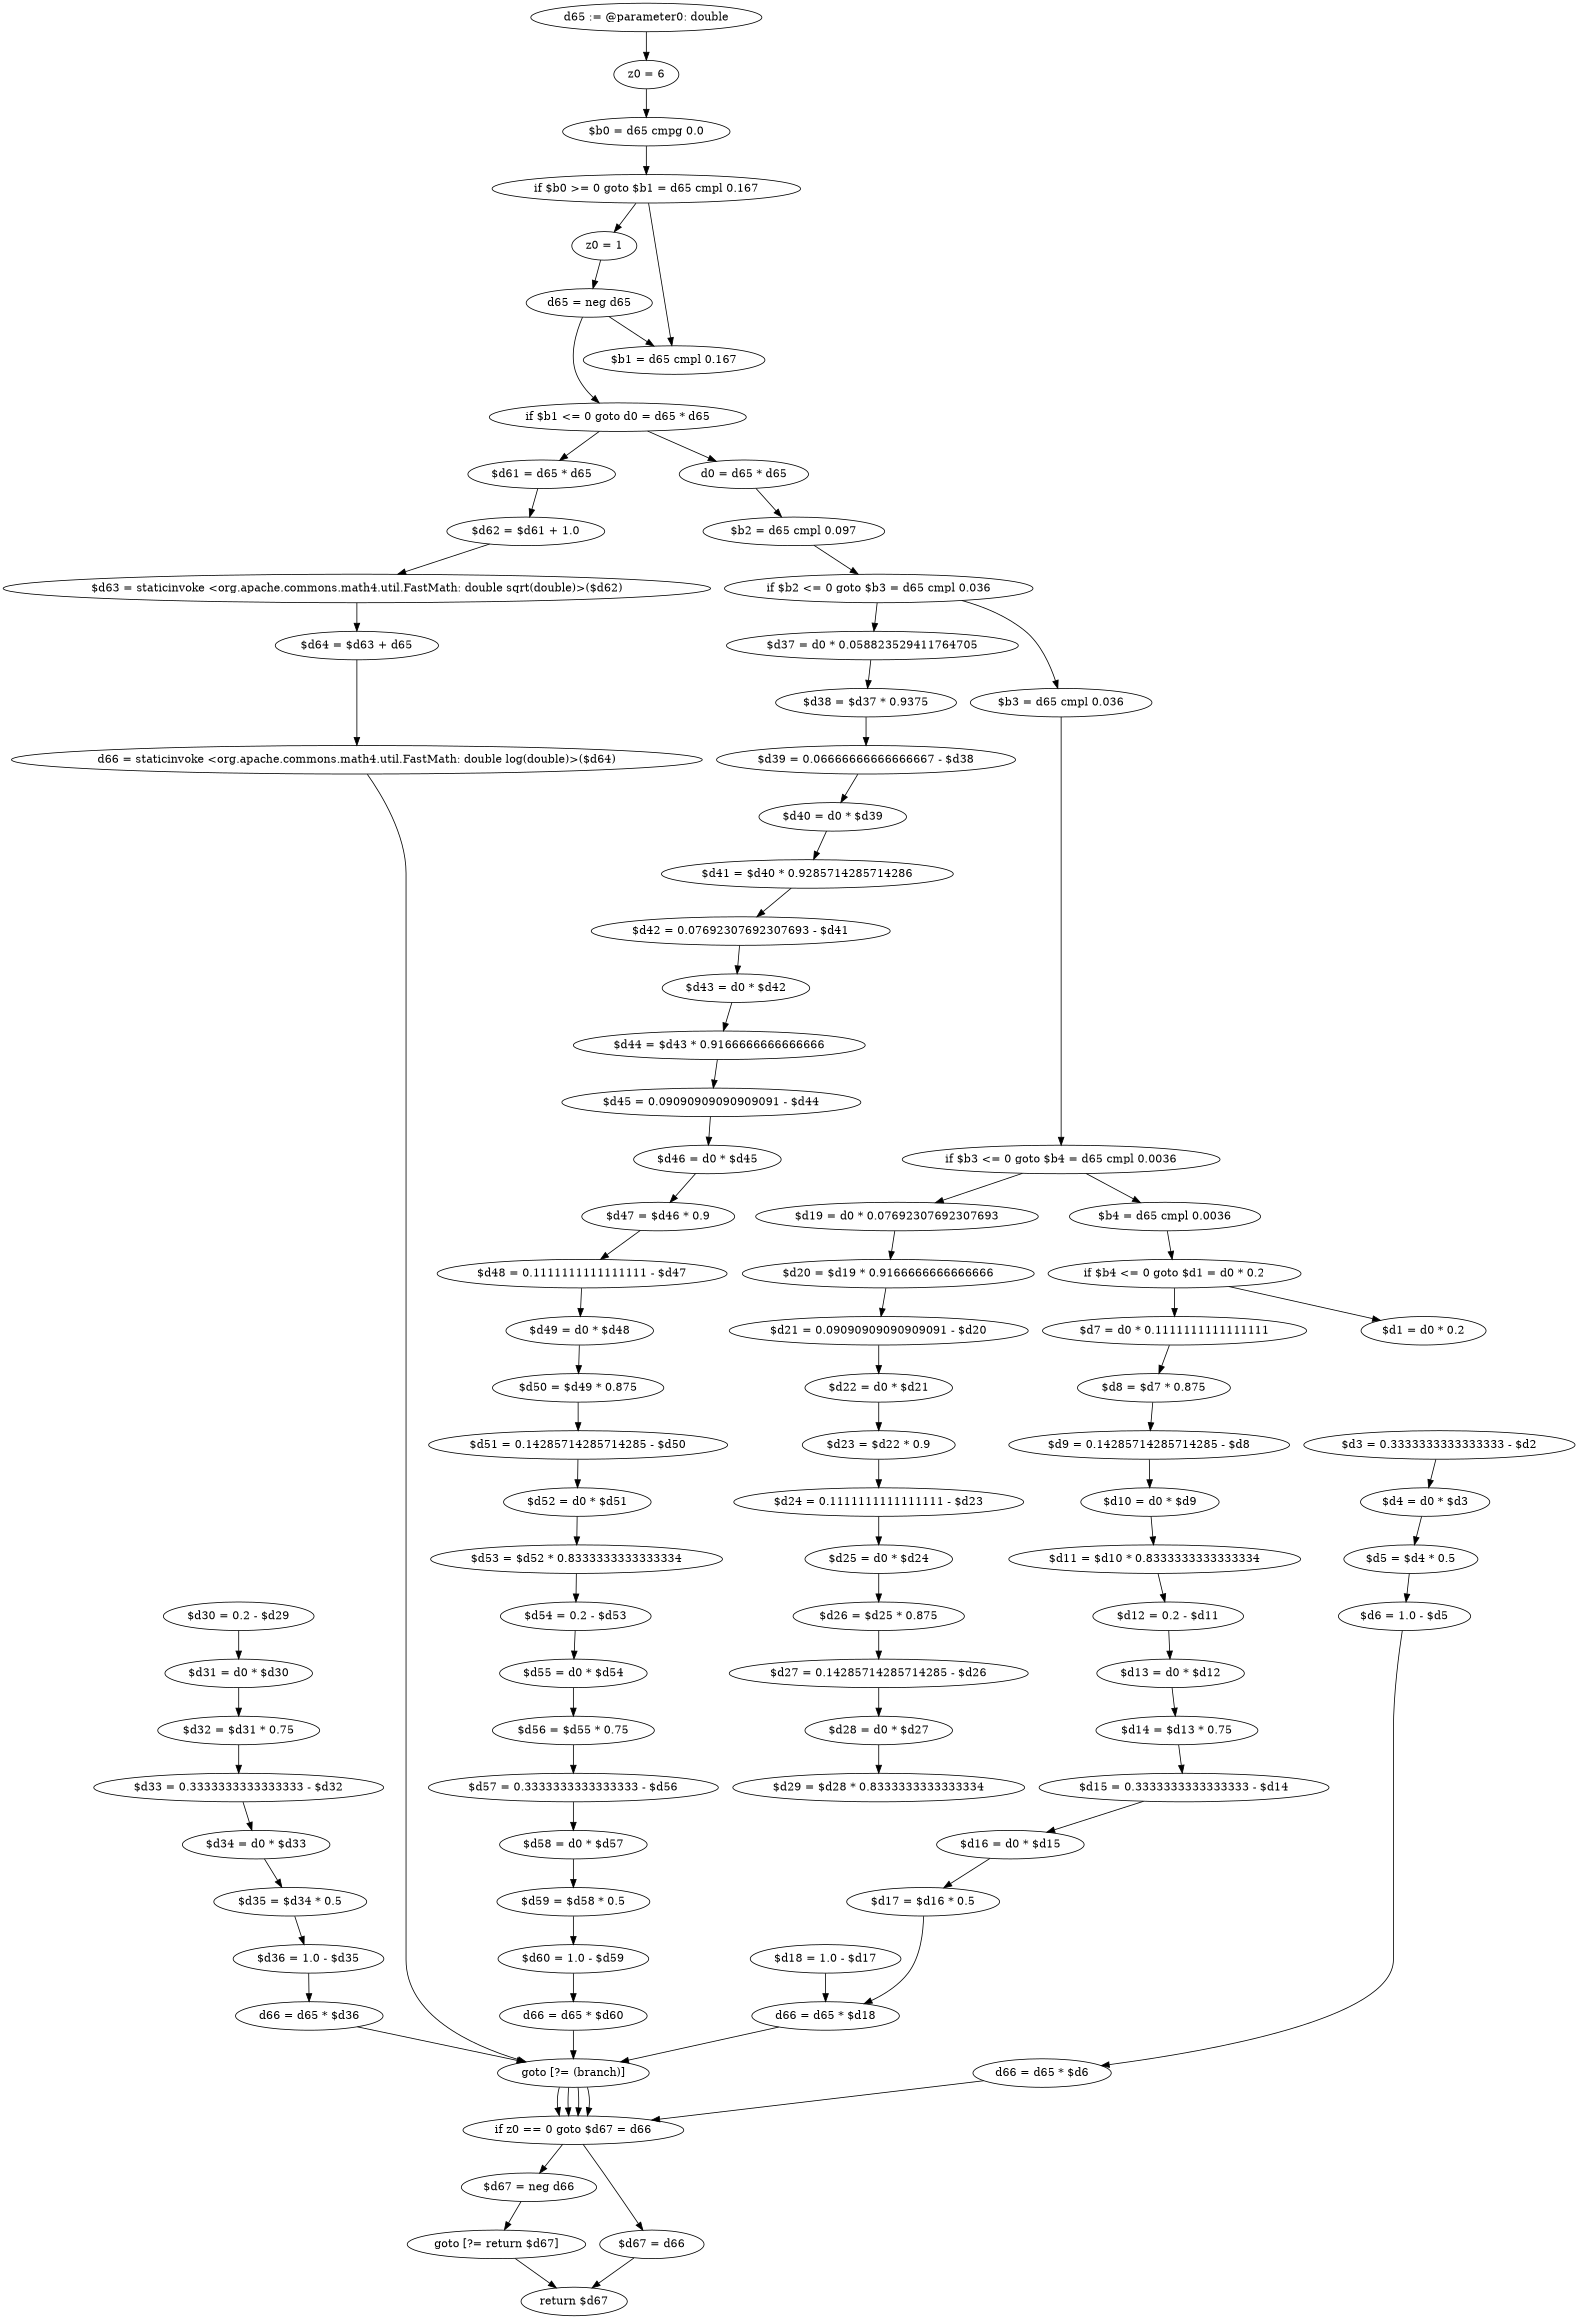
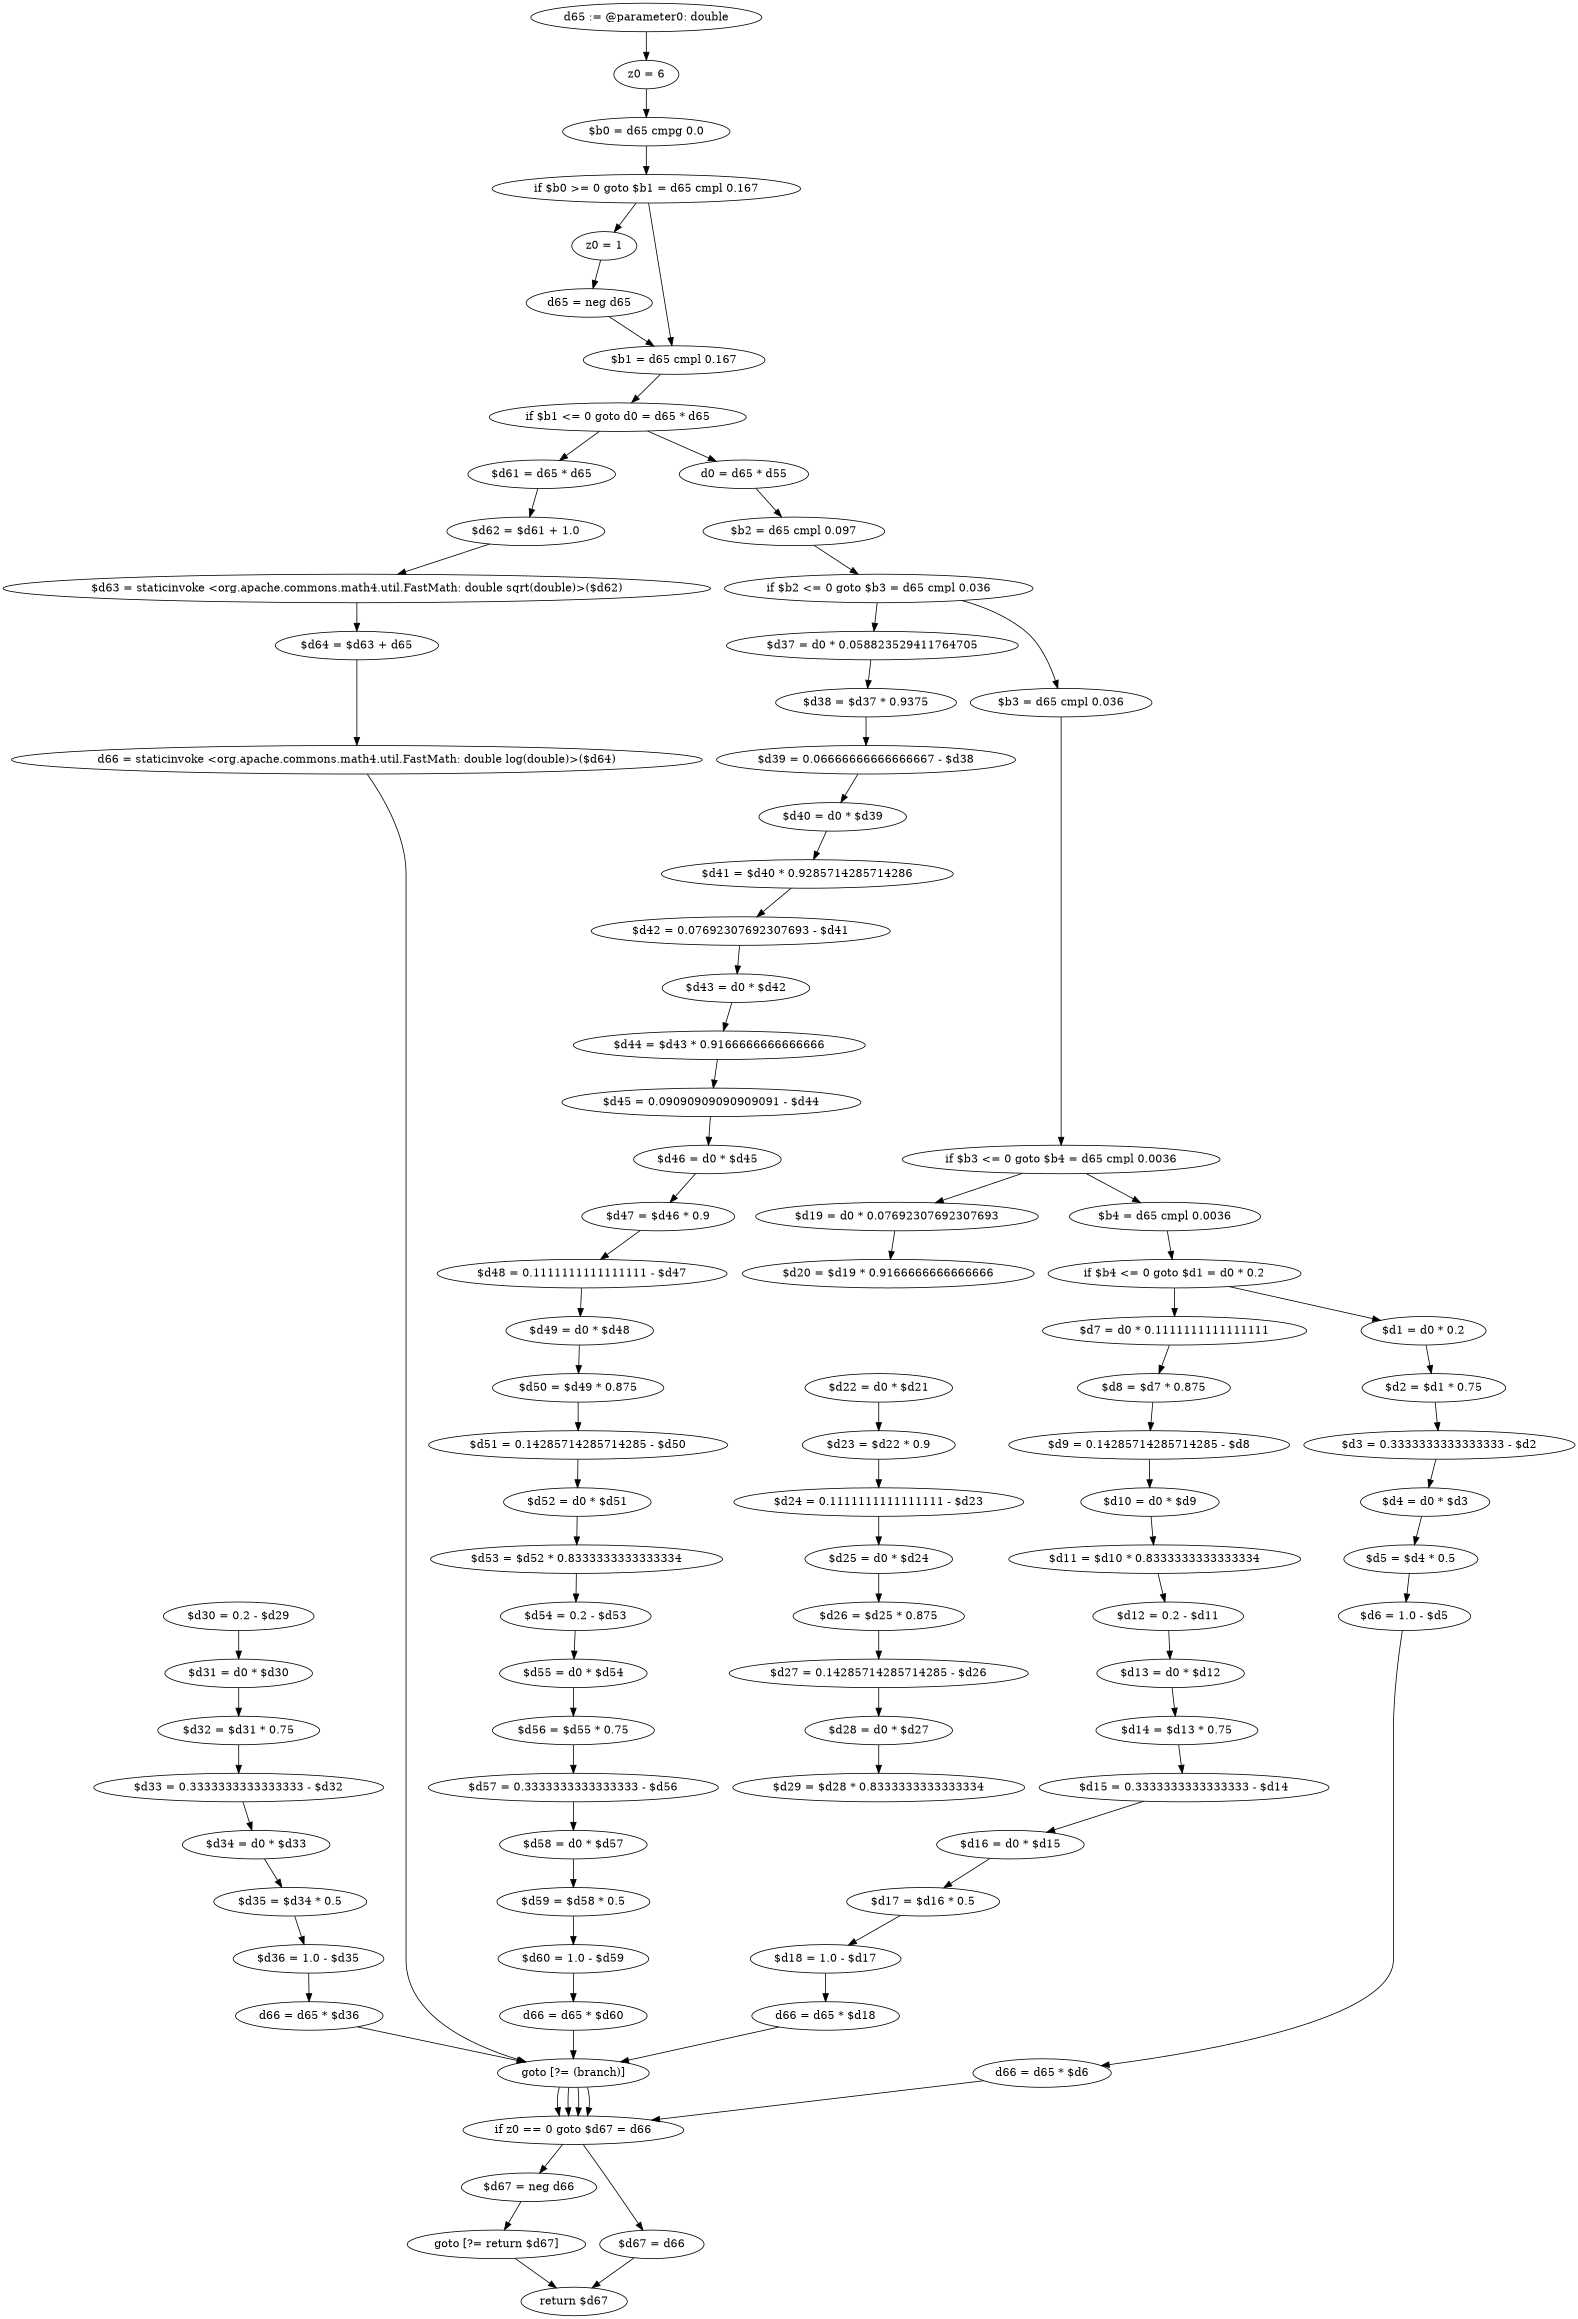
  digraph {
    n1 [label="z0 = 6"]
    "d65 := @parameter0: double"
    "$b0 = d65 cmpg 0.0"
    "if $b0 >= 0 goto $b1 = d65 cmpl 0.167"
    "z0 = 1"
    "$b1 = d65 cmpl 0.167"
    "d65 = neg d65"
    "if $b1 <= 0 goto d0 = d65 * d65"
    "$d61 = d65 * d65"
-   "d0 = d65 * d65"
+   "d0 = d65 * d65" [label="d0 = d65 * d55"]
    "$d62 = $d61 + 1.0"
    "$b2 = d65 cmpl 0.097"
    "$d63 = staticinvoke <org.apache.commons.math4.util.FastMath: double sqrt(double)>($d62)"
    "$d64 = $d63 + d65"
    "d66 = staticinvoke <org.apache.commons.math4.util.FastMath: double log(double)>($d64)"
    "goto [?= (branch)]"
    "if z0 == 0 goto $d67 = d66"
    "$d67 = neg d66"
    "$d67 = d66"
    "if $b2 <= 0 goto $b3 = d65 cmpl 0.036"
    "$d37 = d0 * 0.058823529411764705"
    "$b3 = d65 cmpl 0.036"
    "$d38 = $d37 * 0.9375"
    "if $b3 <= 0 goto $b4 = d65 cmpl 0.0036"
    "$d39 = 0.06666666666666667 - $d38"
    "$d40 = d0 * $d39"
    "$d41 = $d40 * 0.9285714285714286"
    "$d42 = 0.07692307692307693 - $d41"
    "$d43 = d0 * $d42"
    "$d44 = $d43 * 0.9166666666666666"
    "$d45 = 0.09090909090909091 - $d44"
    "$d46 = d0 * $d45"
    "$d47 = $d46 * 0.9"
    "$d48 = 0.1111111111111111 - $d47"
    "$d49 = d0 * $d48"
    "$d50 = $d49 * 0.875"
    "$d51 = 0.14285714285714285 - $d50"
    "$d52 = d0 * $d51"
    "$d53 = $d52 * 0.8333333333333334"
    "$d54 = 0.2 - $d53"
    "$d55 = d0 * $d54"
    "$d56 = $d55 * 0.75"
    "$d57 = 0.3333333333333333 - $d56"
    "$d58 = d0 * $d57"
    "$d59 = $d58 * 0.5"
    "$d60 = 1.0 - $d59"
    "d66 = d65 * $d60"
    "$d19 = d0 * 0.07692307692307693"
    "$b4 = d65 cmpl 0.0036"
    "$d20 = $d19 * 0.9166666666666666"
    "if $b4 <= 0 goto $d1 = d0 * 0.2"
-   "$d21 = 0.09090909090909091 - $d20"
    "$d22 = d0 * $d21"
    "$d23 = $d22 * 0.9"
    "$d24 = 0.1111111111111111 - $d23"
    "$d25 = d0 * $d24"
    "$d26 = $d25 * 0.875"
    "$d27 = 0.14285714285714285 - $d26"
    "$d28 = d0 * $d27"
    "$d29 = $d28 * 0.8333333333333334"
    "$d30 = 0.2 - $d29"
    "$d31 = d0 * $d30"
    "$d32 = $d31 * 0.75"
    "$d33 = 0.3333333333333333 - $d32"
    "$d34 = d0 * $d33"
    "$d35 = $d34 * 0.5"
    "$d36 = 1.0 - $d35"
    "d66 = d65 * $d36"
    "$d7 = d0 * 0.1111111111111111"
    "$d1 = d0 * 0.2"
    "$d8 = $d7 * 0.875"
+   "$d2 = $d1 * 0.75"
    "$d9 = 0.14285714285714285 - $d8"
    "$d10 = d0 * $d9"
    "$d11 = $d10 * 0.8333333333333334"
    "$d12 = 0.2 - $d11"
    "$d13 = d0 * $d12"
    "$d14 = $d13 * 0.75"
    "$d15 = 0.3333333333333333 - $d14"
    "$d16 = d0 * $d15"
    "$d17 = $d16 * 0.5"
    "$d18 = 1.0 - $d17"
    "d66 = d65 * $d18"
    "$d3 = 0.3333333333333333 - $d2"
    "$d4 = d0 * $d3"
    "$d5 = $d4 * 0.5"
    "$d6 = 1.0 - $d5"
    "d66 = d65 * $d6"
    "goto [?= return $d67]"
    "return $d67"
    n1 -> "$b0 = d65 cmpg 0.0"
    "d65 := @parameter0: double" -> n1
    "$b0 = d65 cmpg 0.0" -> "if $b0 >= 0 goto $b1 = d65 cmpl 0.167"
    "if $b0 >= 0 goto $b1 = d65 cmpl 0.167" -> "z0 = 1"
    "if $b0 >= 0 goto $b1 = d65 cmpl 0.167" -> "$b1 = d65 cmpl 0.167"
    "z0 = 1" -> "d65 = neg d65"
-   "d65 = neg d65" -> "if $b1 <= 0 goto d0 = d65 * d65"
+   "$b1 = d65 cmpl 0.167" -> "if $b1 <= 0 goto d0 = d65 * d65"
    "d65 = neg d65" -> "$b1 = d65 cmpl 0.167"
    "if $b1 <= 0 goto d0 = d65 * d65" -> "$d61 = d65 * d65"
    "if $b1 <= 0 goto d0 = d65 * d65" -> "d0 = d65 * d65"
    "$d61 = d65 * d65" -> "$d62 = $d61 + 1.0"
    "d0 = d65 * d65" -> "$b2 = d65 cmpl 0.097"
    "$d62 = $d61 + 1.0" -> "$d63 = staticinvoke <org.apache.commons.math4.util.FastMath: double sqrt(double)>($d62)"
    "$b2 = d65 cmpl 0.097" -> "if $b2 <= 0 goto $b3 = d65 cmpl 0.036"
    "$d63 = staticinvoke <org.apache.commons.math4.util.FastMath: double sqrt(double)>($d62)" -> "$d64 = $d63 + d65"
    "$d64 = $d63 + d65" -> "d66 = staticinvoke <org.apache.commons.math4.util.FastMath: double log(double)>($d64)"
    "d66 = staticinvoke <org.apache.commons.math4.util.FastMath: double log(double)>($d64)" -> "goto [?= (branch)]"
    "goto [?= (branch)]" -> "if z0 == 0 goto $d67 = d66"
    "goto [?= (branch)]" -> "if z0 == 0 goto $d67 = d66"
    "goto [?= (branch)]" -> "if z0 == 0 goto $d67 = d66"
    "goto [?= (branch)]" -> "if z0 == 0 goto $d67 = d66"
    "if z0 == 0 goto $d67 = d66" -> "$d67 = neg d66"
    "if z0 == 0 goto $d67 = d66" -> "$d67 = d66"
    "$d67 = neg d66" -> "goto [?= return $d67]"
    "$d67 = d66" -> "return $d67"
    "if $b2 <= 0 goto $b3 = d65 cmpl 0.036" -> "$d37 = d0 * 0.058823529411764705"
    "if $b2 <= 0 goto $b3 = d65 cmpl 0.036" -> "$b3 = d65 cmpl 0.036"
    "$d37 = d0 * 0.058823529411764705" -> "$d38 = $d37 * 0.9375"
    "$b3 = d65 cmpl 0.036" -> "if $b3 <= 0 goto $b4 = d65 cmpl 0.0036"
    "$d38 = $d37 * 0.9375" -> "$d39 = 0.06666666666666667 - $d38"
    "if $b3 <= 0 goto $b4 = d65 cmpl 0.0036" -> "$d19 = d0 * 0.07692307692307693"
    "if $b3 <= 0 goto $b4 = d65 cmpl 0.0036" -> "$b4 = d65 cmpl 0.0036"
    "$d39 = 0.06666666666666667 - $d38" -> "$d40 = d0 * $d39"
    "$d40 = d0 * $d39" -> "$d41 = $d40 * 0.9285714285714286"
    "$d41 = $d40 * 0.9285714285714286" -> "$d42 = 0.07692307692307693 - $d41"
    "$d42 = 0.07692307692307693 - $d41" -> "$d43 = d0 * $d42"
    "$d43 = d0 * $d42" -> "$d44 = $d43 * 0.9166666666666666"
    "$d44 = $d43 * 0.9166666666666666" -> "$d45 = 0.09090909090909091 - $d44"
    "$d45 = 0.09090909090909091 - $d44" -> "$d46 = d0 * $d45"
    "$d46 = d0 * $d45" -> "$d47 = $d46 * 0.9"
    "$d47 = $d46 * 0.9" -> "$d48 = 0.1111111111111111 - $d47"
    "$d48 = 0.1111111111111111 - $d47" -> "$d49 = d0 * $d48"
    "$d49 = d0 * $d48" -> "$d50 = $d49 * 0.875"
    "$d50 = $d49 * 0.875" -> "$d51 = 0.14285714285714285 - $d50"
    "$d51 = 0.14285714285714285 - $d50" -> "$d52 = d0 * $d51"
    "$d52 = d0 * $d51" -> "$d53 = $d52 * 0.8333333333333334"
    "$d53 = $d52 * 0.8333333333333334" -> "$d54 = 0.2 - $d53"
    "$d54 = 0.2 - $d53" -> "$d55 = d0 * $d54"
    "$d55 = d0 * $d54" -> "$d56 = $d55 * 0.75"
    "$d56 = $d55 * 0.75" -> "$d57 = 0.3333333333333333 - $d56"
    "$d57 = 0.3333333333333333 - $d56" -> "$d58 = d0 * $d57"
    "$d58 = d0 * $d57" -> "$d59 = $d58 * 0.5"
    "$d59 = $d58 * 0.5" -> "$d60 = 1.0 - $d59"
    "$d60 = 1.0 - $d59" -> "d66 = d65 * $d60"
    "d66 = d65 * $d60" -> "goto [?= (branch)]"
    "$d19 = d0 * 0.07692307692307693" -> "$d20 = $d19 * 0.9166666666666666"
    "$b4 = d65 cmpl 0.0036" -> "if $b4 <= 0 goto $d1 = d0 * 0.2"
-   "$d20 = $d19 * 0.9166666666666666" -> "$d21 = 0.09090909090909091 - $d20"
    "if $b4 <= 0 goto $d1 = d0 * 0.2" -> "$d7 = d0 * 0.1111111111111111"
    "if $b4 <= 0 goto $d1 = d0 * 0.2" -> "$d1 = d0 * 0.2"
-   "$d21 = 0.09090909090909091 - $d20" -> "$d22 = d0 * $d21"
    "$d22 = d0 * $d21" -> "$d23 = $d22 * 0.9"
    "$d23 = $d22 * 0.9" -> "$d24 = 0.1111111111111111 - $d23"
    "$d24 = 0.1111111111111111 - $d23" -> "$d25 = d0 * $d24"
    "$d25 = d0 * $d24" -> "$d26 = $d25 * 0.875"
    "$d26 = $d25 * 0.875" -> "$d27 = 0.14285714285714285 - $d26"
    "$d27 = 0.14285714285714285 - $d26" -> "$d28 = d0 * $d27"
    "$d28 = d0 * $d27" -> "$d29 = $d28 * 0.8333333333333334"
    "$d30 = 0.2 - $d29" -> "$d31 = d0 * $d30"
    "$d31 = d0 * $d30" -> "$d32 = $d31 * 0.75"
    "$d32 = $d31 * 0.75" -> "$d33 = 0.3333333333333333 - $d32"
    "$d33 = 0.3333333333333333 - $d32" -> "$d34 = d0 * $d33"
    "$d34 = d0 * $d33" -> "$d35 = $d34 * 0.5"
    "$d35 = $d34 * 0.5" -> "$d36 = 1.0 - $d35"
    "$d36 = 1.0 - $d35" -> "d66 = d65 * $d36"
    "d66 = d65 * $d36" -> "goto [?= (branch)]"
    "$d7 = d0 * 0.1111111111111111" -> "$d8 = $d7 * 0.875"
+   "$d1 = d0 * 0.2" -> "$d2 = $d1 * 0.75"
    "$d8 = $d7 * 0.875" -> "$d9 = 0.14285714285714285 - $d8"
+   "$d2 = $d1 * 0.75" -> "$d3 = 0.3333333333333333 - $d2"
    "$d9 = 0.14285714285714285 - $d8" -> "$d10 = d0 * $d9"
    "$d10 = d0 * $d9" -> "$d11 = $d10 * 0.8333333333333334"
    "$d11 = $d10 * 0.8333333333333334" -> "$d12 = 0.2 - $d11"
    "$d12 = 0.2 - $d11" -> "$d13 = d0 * $d12"
    "$d13 = d0 * $d12" -> "$d14 = $d13 * 0.75"
    "$d14 = $d13 * 0.75" -> "$d15 = 0.3333333333333333 - $d14"
    "$d15 = 0.3333333333333333 - $d14" -> "$d16 = d0 * $d15"
    "$d16 = d0 * $d15" -> "$d17 = $d16 * 0.5"
-   "$d17 = $d16 * 0.5" -> "d66 = d65 * $d18"
+   "$d17 = $d16 * 0.5" -> "$d18 = 1.0 - $d17"
    "$d18 = 1.0 - $d17" -> "d66 = d65 * $d18"
    "d66 = d65 * $d18" -> "goto [?= (branch)]"
    "$d3 = 0.3333333333333333 - $d2" -> "$d4 = d0 * $d3"
    "$d4 = d0 * $d3" -> "$d5 = $d4 * 0.5"
    "$d5 = $d4 * 0.5" -> "$d6 = 1.0 - $d5"
    "$d6 = 1.0 - $d5" -> "d66 = d65 * $d6"
    "d66 = d65 * $d6" -> "if z0 == 0 goto $d67 = d66"
    "goto [?= return $d67]" -> "return $d67"
  }
